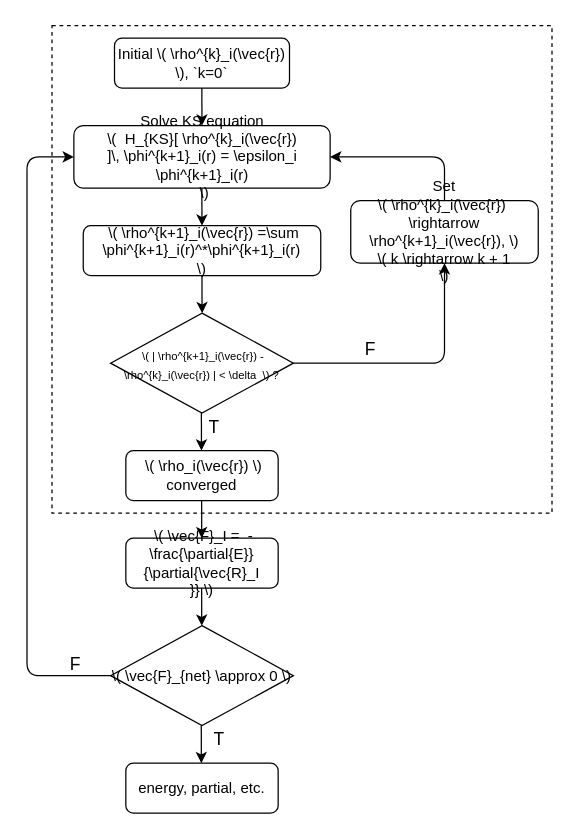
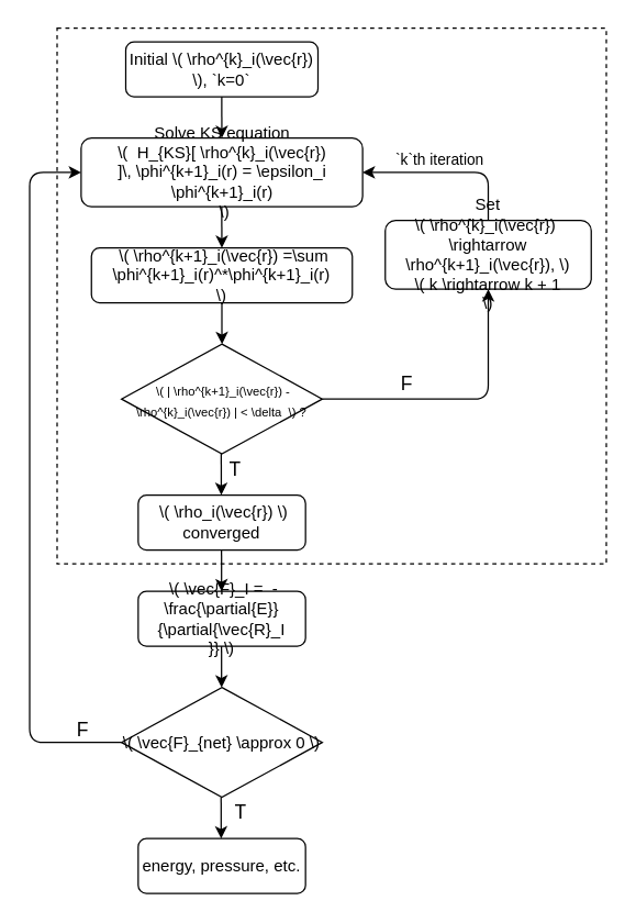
  <mxCell id="0" />
  <mxCell id="1" parent="0" />
  <mxCell id="2" value="" style="rounded=0;whiteSpace=wrap;html=1;fillColor=none;dashed=1;" vertex="1" parent="1"><mxGeometry x="41" y="20" width="400" height="390" as="geometry" /></mxCell>
  <mxCell id="3" value="Initial \( \rho^{k}_i(\vec{r}) \), `k=0`" style="rounded=1;whiteSpace=wrap;html=1;fontSize=12;glass=0;strokeWidth=1;shadow=0;overflow=visible;" vertex="1" parent="1"><mxGeometry x="91" y="30" width="140" height="40" as="geometry" /></mxCell>
  <mxCell id="4" value="Solve KS equation&lt;br&gt;\(&amp;nbsp; H_{KS}[ \rho^{k}_i(\vec{r})&lt;br&gt;]\, \phi^{k+1}_i(r) = \epsilon_i \phi^{k+1}_i(r)&lt;br&gt;&amp;nbsp;\)" style="rounded=1;whiteSpace=wrap;html=1;" vertex="1" parent="1"><mxGeometry x="58.5" y="100" width="205" height="50" as="geometry" /></mxCell>
  <mxCell id="5" value="" style="edgeStyle=orthogonalEdgeStyle;rounded=0;orthogonalLoop=1;jettySize=auto;html=1;" edge="1" parent="1" source="6" target="7"><mxGeometry relative="1" as="geometry" /></mxCell>
  <mxCell id="6" value="&amp;nbsp;\( \rho^{k+1}_i(\vec{r}) =\sum \phi^{k+1}_i(r)^*\phi^{k+1}_i(r)&lt;br&gt;\)" style="rounded=1;whiteSpace=wrap;html=1;fontSize=12;glass=0;strokeWidth=1;shadow=0;overflow=visible;" vertex="1" parent="1"><mxGeometry x="66" y="180" width="190" height="40" as="geometry" /></mxCell>
  <mxCell id="7" value="&lt;span&gt;&lt;font style=&quot;font-size: 9px&quot;&gt;&amp;nbsp;\( | \rho^{k+1}_i(\vec{r}) - \rho^{k}_i(\vec{r}) | &amp;lt; \delta&amp;nbsp; \) ?&lt;/font&gt;&lt;/span&gt;" style="rhombus;whiteSpace=wrap;html=1;spacing=0;spacingBottom=-2;" vertex="1" parent="1"><mxGeometry x="87.88" y="250" width="146.25" height="80" as="geometry" /></mxCell>
  <mxCell id="8" value="&amp;nbsp;\( \rho_i(\vec{r}) \) converged" style="rounded=1;whiteSpace=wrap;html=1;fontSize=12;glass=0;strokeWidth=1;shadow=0;overflow=visible;" vertex="1" parent="1"><mxGeometry x="100.07" y="360" width="121.87" height="40" as="geometry" /></mxCell>
  <mxCell id="9" value="" style="edgeStyle=orthogonalEdgeStyle;rounded=0;orthogonalLoop=1;jettySize=auto;html=1;" edge="1" parent="1"><mxGeometry relative="1" as="geometry"><mxPoint x="160.5" y="329.95" as="sourcePoint" /><mxPoint x="160.6" y="360.002" as="targetPoint" /></mxGeometry></mxCell>
  <mxCell id="10" value="&lt;font style=&quot;font-size: 14px&quot;&gt;T&lt;/font&gt;" style="text;html=1;strokeColor=none;fillColor=none;align=center;verticalAlign=middle;whiteSpace=wrap;overflow=hidden;" vertex="1" parent="1"><mxGeometry x="131" y="330" width="80" height="20" as="geometry" /></mxCell>
  <mxCell id="11" value="" style="edgeStyle=orthogonalEdgeStyle;rounded=0;orthogonalLoop=1;jettySize=auto;html=1;" edge="1" parent="1"><mxGeometry relative="1" as="geometry"><mxPoint x="160.91" y="150" as="sourcePoint" /><mxPoint x="160.949" y="180.024" as="targetPoint" /></mxGeometry></mxCell>
  <mxCell id="12" value="" style="edgeStyle=orthogonalEdgeStyle;rounded=0;orthogonalLoop=1;jettySize=auto;html=1;" edge="1" parent="1"><mxGeometry relative="1" as="geometry"><mxPoint x="160.91" y="70" as="sourcePoint" /><mxPoint x="160.949" y="100.024" as="targetPoint" /></mxGeometry></mxCell>
  <mxCell id="13" value="&lt;span style=&quot;font-size: 14px&quot;&gt;F&lt;/span&gt;" style="text;html=1;strokeColor=none;fillColor=none;align=center;verticalAlign=middle;whiteSpace=wrap;overflow=hidden;" vertex="1" parent="1"><mxGeometry x="256" y="268" width="80" height="20" as="geometry" /></mxCell>
  <mxCell id="14" value="Set &lt;br&gt;\( \rho^{k}_i(\vec{r})&amp;nbsp; \rightarrow \rho^{k+1}_i(\vec{r}), \)&lt;br&gt;\( k \rightarrow k + 1&lt;br&gt;\)" style="rounded=1;whiteSpace=wrap;html=1;fontSize=12;glass=0;strokeWidth=1;shadow=0;overflow=visible;" vertex="1" parent="1"><mxGeometry x="280" y="160" width="150" height="50" as="geometry" /></mxCell>
  <mxCell id="15" value="" style="edgeStyle=segmentEdgeStyle;endArrow=classic;html=1;entryX=0.5;entryY=1;entryDx=0;entryDy=0;" edge="1" parent="1" target="14"><mxGeometry width="50" height="50" relative="1" as="geometry"><mxPoint x="234.13" y="290" as="sourcePoint" /><mxPoint x="355" y="220" as="targetPoint" /><Array as="points"><mxPoint x="355" y="290" /></Array></mxGeometry></mxCell>
  <mxCell id="16" value="" style="edgeStyle=segmentEdgeStyle;endArrow=classic;html=1;entryX=1;entryY=0.5;entryDx=0;entryDy=0;exitX=0.5;exitY=0;exitDx=0;exitDy=0;" edge="1" parent="1" source="14" target="4"><mxGeometry width="50" height="50" relative="1" as="geometry"><mxPoint x="355" y="130" as="sourcePoint" /><mxPoint x="405" y="80" as="targetPoint" /><Array as="points"><mxPoint x="355" y="125" /></Array></mxGeometry></mxCell>
+ <mxCell id="17" value="&lt;font style=&quot;font-size: 11px&quot;&gt;`k`th iteration&lt;/font&gt;" style="text;html=1;strokeColor=none;fillColor=none;align=center;verticalAlign=middle;whiteSpace=wrap;overflow=hidden;fontSize=10;" vertex="1" parent="1"><mxGeometry x="280" y="106" width="80" height="20" as="geometry" /></mxCell>
  <mxCell id="18" value="&amp;nbsp;\( \vec{F}_I =&amp;nbsp; - \frac{\partial{E}}{\partial{\vec{R}_I&lt;br&gt;}} \)" style="rounded=1;whiteSpace=wrap;html=1;fontSize=12;glass=0;strokeWidth=1;shadow=0;overflow=visible;" vertex="1" parent="1"><mxGeometry x="100.07" y="430" width="121.87" height="40" as="geometry" /></mxCell>
  <mxCell id="19" value="" style="edgeStyle=orthogonalEdgeStyle;rounded=0;orthogonalLoop=1;jettySize=auto;html=1;" edge="1" parent="1"><mxGeometry relative="1" as="geometry"><mxPoint x="160.72" y="400" as="sourcePoint" /><mxPoint x="160.777" y="430.029" as="targetPoint" /></mxGeometry></mxCell>
  <mxCell id="20" value="\( \vec{F}_{net} \approx 0 \)" style="rhombus;whiteSpace=wrap;html=1;spacing=0;spacingBottom=-2;" vertex="1" parent="1"><mxGeometry x="87.88" y="500" width="146.25" height="80" as="geometry" /></mxCell>
  <mxCell id="21" value="" style="edgeStyle=orthogonalEdgeStyle;rounded=0;orthogonalLoop=1;jettySize=auto;html=1;" edge="1" parent="1"><mxGeometry relative="1" as="geometry"><mxPoint x="160.72" y="470" as="sourcePoint" /><mxPoint x="160.777" y="500.029" as="targetPoint" /></mxGeometry></mxCell>
  <mxCell id="22" value="" style="edgeStyle=segmentEdgeStyle;endArrow=classic;html=1;exitX=0;exitY=0.5;exitDx=0;exitDy=0;entryX=0;entryY=0.5;entryDx=0;entryDy=0;" edge="1" parent="1" source="20" target="4"><mxGeometry width="50" height="50" relative="1" as="geometry"><mxPoint x="-49" y="540" as="sourcePoint" /><mxPoint x="-29" y="290" as="targetPoint" /><Array as="points"><mxPoint x="21" y="540" /><mxPoint x="21" y="125" /></Array></mxGeometry></mxCell>
  <mxCell id="23" value="&lt;span style=&quot;font-size: 14px&quot;&gt;F&lt;/span&gt;" style="text;html=1;strokeColor=none;fillColor=none;align=center;verticalAlign=middle;whiteSpace=wrap;overflow=hidden;" vertex="1" parent="1"><mxGeometry x="20.07" y="520" width="80" height="20" as="geometry" /></mxCell>
  <mxCell id="24" value="&lt;span style=&quot;font-size: 14px&quot;&gt;T&lt;/span&gt;" style="text;html=1;strokeColor=none;fillColor=none;align=center;verticalAlign=middle;whiteSpace=wrap;overflow=hidden;" vertex="1" parent="1"><mxGeometry x="134.93" y="580" width="80" height="20" as="geometry" /></mxCell>
- <mxCell id="25" value="energy, partial, etc." style="rounded=1;whiteSpace=wrap;html=1;fontSize=12;glass=0;strokeWidth=1;shadow=0;overflow=visible;" vertex="1" parent="1"><mxGeometry x="100.06" y="610" width="121.87" height="40" as="geometry" /></mxCell>
+ <mxCell id="25" value="energy, pressure, etc." style="rounded=1;whiteSpace=wrap;html=1;fontSize=12;glass=0;strokeWidth=1;shadow=0;overflow=visible;" vertex="1" parent="1"><mxGeometry x="100.06" y="610" width="121.87" height="40" as="geometry" /></mxCell>
  <mxCell id="26" value="" style="edgeStyle=orthogonalEdgeStyle;rounded=0;orthogonalLoop=1;jettySize=auto;html=1;" edge="1" parent="1"><mxGeometry relative="1" as="geometry"><mxPoint x="160.42" y="580" as="sourcePoint" /><mxPoint x="160.477" y="610.029" as="targetPoint" /></mxGeometry></mxCell>
